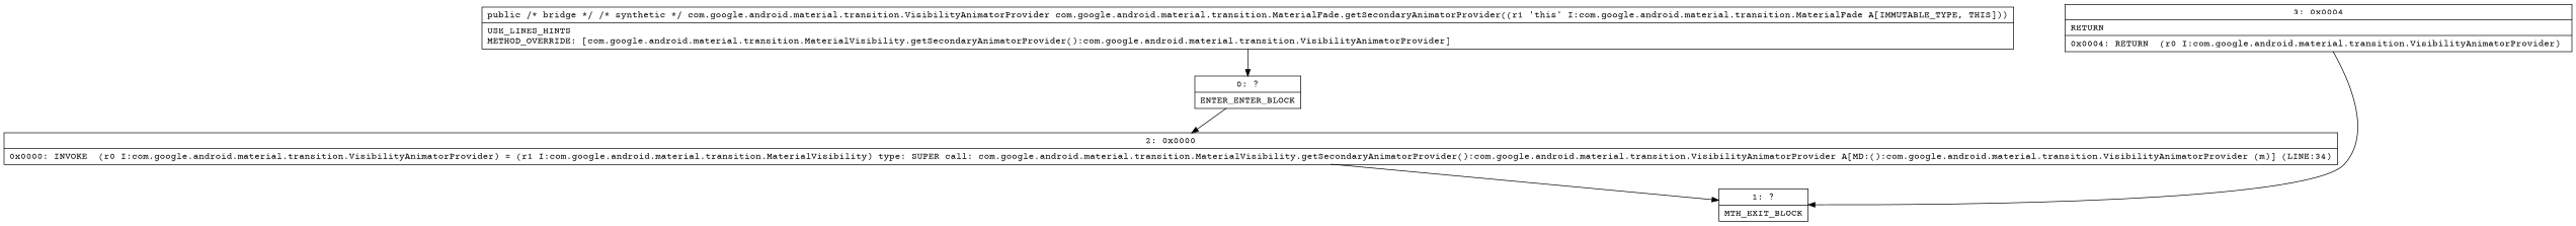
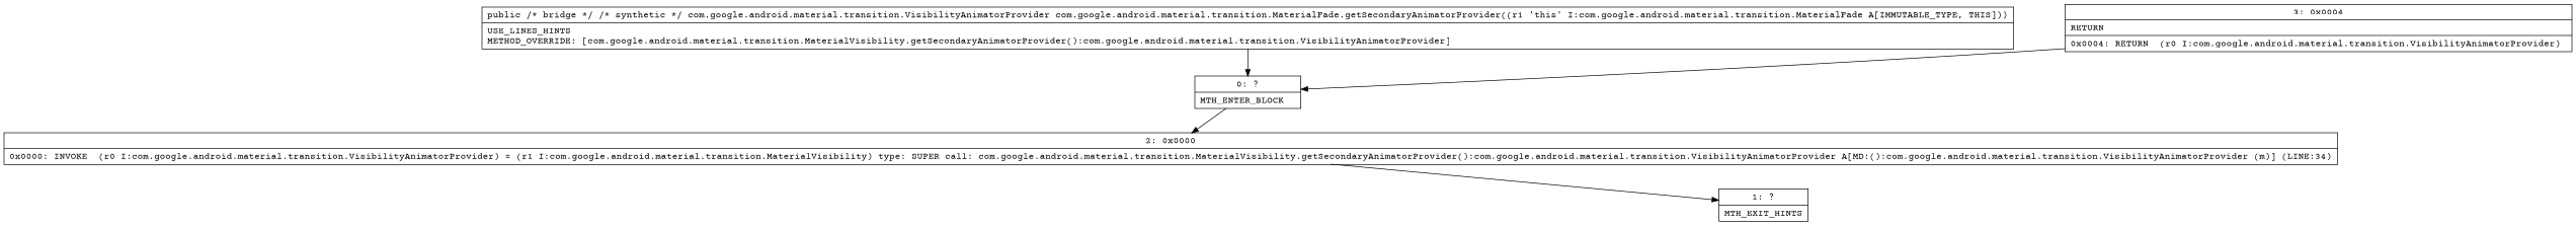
  digraph {
    fontname="Courier Prime"
    node [fontname="Courier Prime" shape=record]
    edge [fontname="Courier Prime"]
-   n1 [label="{0\:\ ?|ENTER_ENTER_BLOCK\l}"]
+   n1 [label="{0\:\ ?|MTH_ENTER_BLOCK\l}"]
    n2 [label="{2\:\ 0x0000|0x0000: INVOKE  (r0 I:com.google.android.material.transition.VisibilityAnimatorProvider) = (r1 I:com.google.android.material.transition.MaterialVisibility) type: SUPER call: com.google.android.material.transition.MaterialVisibility.getSecondaryAnimatorProvider():com.google.android.material.transition.VisibilityAnimatorProvider A[MD:():com.google.android.material.transition.VisibilityAnimatorProvider (m)] (LINE:34)\l}"]
-   n3 [label="{1\:\ ?|MTH_EXIT_BLOCK\l}"]
+   n3 [label="{1\:\ ?|MTH_EXIT_HINTS\l}"]
    n4 [label="{3\:\ 0x0004|RETURN\l|0x0004: RETURN  (r0 I:com.google.android.material.transition.VisibilityAnimatorProvider) \l}"]
    n5 [label="{public \/* bridge *\/ \/* synthetic *\/ com.google.android.material.transition.VisibilityAnimatorProvider com.google.android.material.transition.MaterialFade.getSecondaryAnimatorProvider((r1 'this' I:com.google.android.material.transition.MaterialFade A[IMMUTABLE_TYPE, THIS]))  | USE_LINES_HINTS\lMETHOD_OVERRIDE: [com.google.android.material.transition.MaterialVisibility.getSecondaryAnimatorProvider():com.google.android.material.transition.VisibilityAnimatorProvider]\l}"]
    n1 -> n2
    n2 -> n3
-   n4 -> n3
+   n4 -> n1
    n5 -> n1
  }
